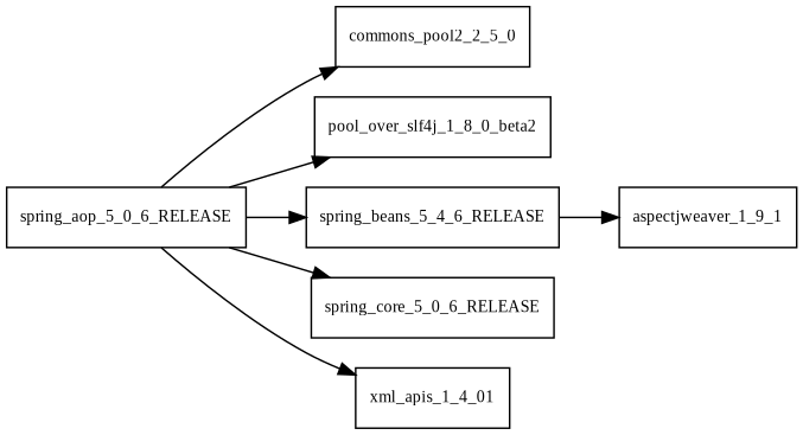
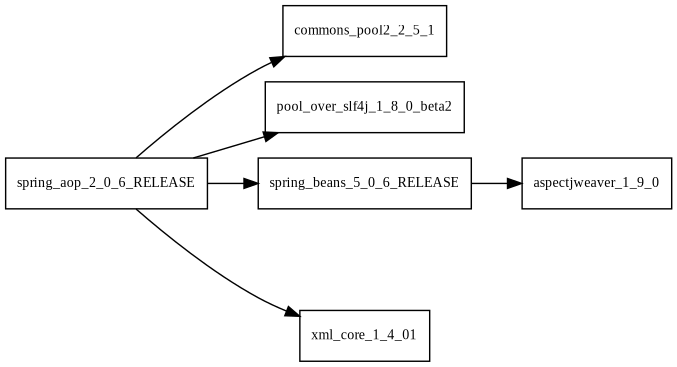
  digraph {
    fontname="Liberation Serif"
    rankdir=LR
    node [fontname="Liberation Serif" fontsize=10.0 shape=box]
    edge [fontname="Liberation Serif"]
-   spring_aop_5_0_6_RELEASE
-   commons_pool2_2_5_0
+   spring_aop_5_0_6_RELEASE [label=spring_aop_2_0_6_RELEASE]
+   commons_pool2_2_5_0 [label=commons_pool2_2_5_1]
    n3 [label=pool_over_slf4j_1_8_0_beta2]
-   spring_beans_5_0_6_RELEASE [label=spring_beans_5_4_6_RELEASE]
-   spring_core_5_0_6_RELEASE
-   xml_apis_1_4_01
-   aspectjweaver_1_9_1
+   spring_beans_5_0_6_RELEASE
+   xml_apis_1_4_01 [label=xml_core_1_4_01]
+   aspectjweaver_1_9_1 [label=aspectjweaver_1_9_0]
    spring_aop_5_0_6_RELEASE -> commons_pool2_2_5_0
    spring_aop_5_0_6_RELEASE -> n3
    spring_aop_5_0_6_RELEASE -> spring_beans_5_0_6_RELEASE
-   spring_aop_5_0_6_RELEASE -> spring_core_5_0_6_RELEASE
    spring_aop_5_0_6_RELEASE -> xml_apis_1_4_01
    spring_beans_5_0_6_RELEASE -> aspectjweaver_1_9_1
  }
